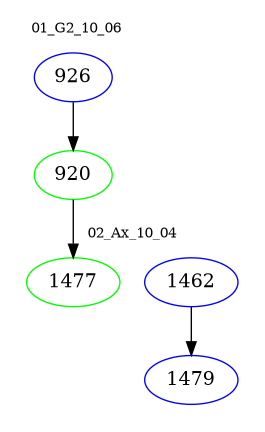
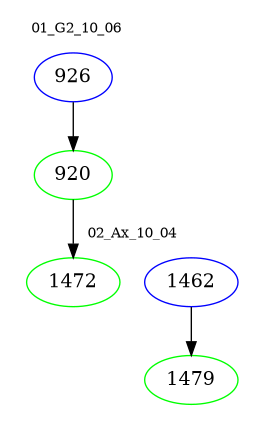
  digraph {
    node [color=green]
    edge [color=black]
    n1 [color=blue label=1462]
-   n2 [color=blue label=1479]
-   n3 [label=1477]
+   n2 [label=1479]
+   n3 [label=1472]
    n4 [color=blue label=926]
    n5 [label=920]
    subgraph cluster_1 {
      color=white
      fontsize=10
      label="02_Ax_10_04"
      n1
      n2
      n3
    }
    subgraph cluster_2 {
      color=white
      fontsize=10
      label="01_G2_10_06"
      n4
      n5
    }
    n1 -> n2
    n4 -> n5
    n5 -> n3
  }
